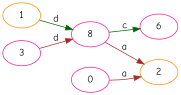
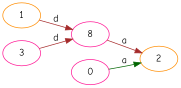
  strict digraph {
    fontname="Comic Neue"
    rankdir=LR
    node [color=deeppink fontname="Comic Neue"]
    edge [color=darkgreen fontname="Comic Neue"]
    1 [color=darkorange]
    8
    2 [color=darkorange]
-   6
    3
    0
-   1 -> 8 [label=d]
+   1 -> 8 [color=brown label=d]
    8 -> 2 [color=brown label=a]
-   8 -> 6 [label=c]
    3 -> 8 [color=brown label=d]
-   0 -> 2 [color=brown label=a]
+   0 -> 2 [label=a]
  }
